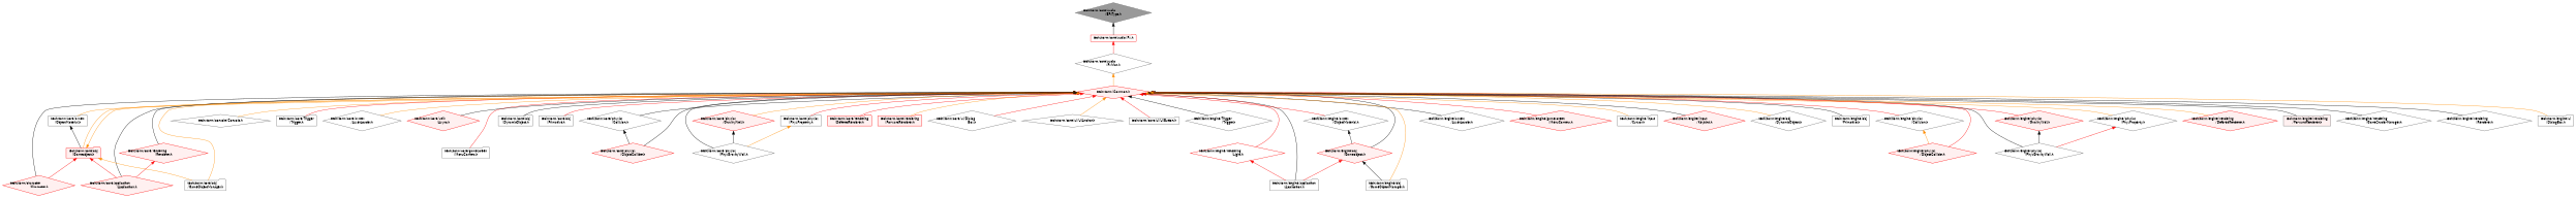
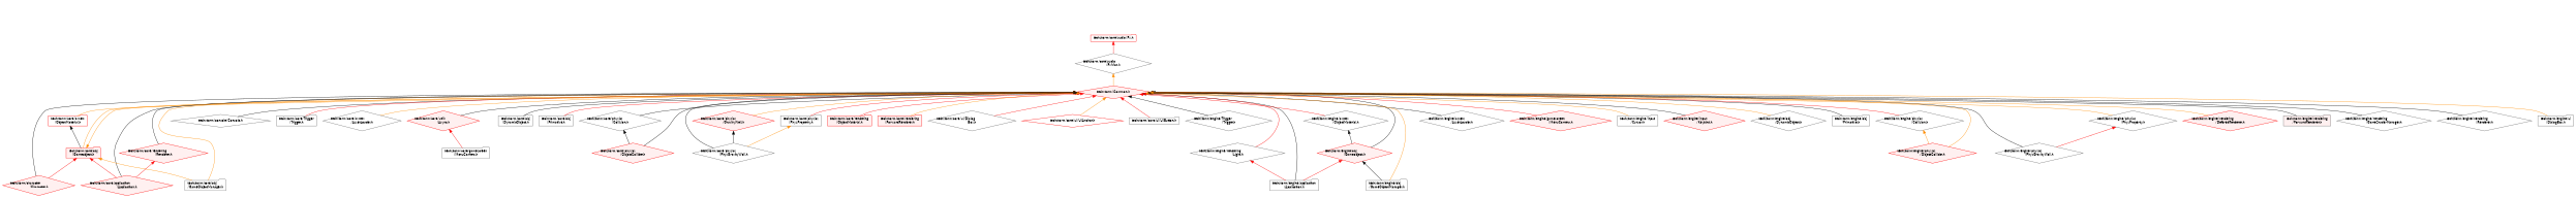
  digraph {
    fontname=Lato
    node [color=grey40 fillcolor=white fontname=Lato fontsize=10 shape=diamond style=filled]
    edge [color=black dir=back fontname=Lato fontsize=10 labelfontname=Helvetica labelfontsize=10 style=solid]
-   n1 [color=gray40 fillcolor=grey60 fontcolor=black height=0.2 label="techstorm/core/audio\l/EFxType.h" width=0.4]
    n2 [color=red height=0.2 label="techstorm/core/audio/Fx.h" shape=folder width=0.4]
    n3 [height=0.2 label="techstorm/core/audio\l/FxMan.h" width=0.4]
    n4 [color=red fillcolor="#FFF0F0" height=0.2 label="techstorm/Common.h" width=0.4]
    n5 [color=red fillcolor="#FFF0F0" height=0.2 label="techstorm/character\l/Character.h" width=0.4]
    n6 [height=0.2 label="techstorm/console/Console.h" width=0.4]
    n7 [height=0.2 label="techstorm/core/Trigger\l/Trigger.h" shape=folder width=0.4]
    n8 [color=red fillcolor="#FFF0F0" height=0.2 label="techstorm/core/application\l/Application.h" width=0.4]
    n9 [height=0.2 label="techstorm/core/assets\l/AssetLoader.h" width=0.4]
-   n10 [height=0.2 label="techstorm/core/assets\l/ObjectMaterial.h" shape=folder width=0.4]
+   n10 [color=red height=0.2 label="techstorm/core/assets\l/ObjectMaterial.h" shape=folder width=0.4]
    n11 [color=red fillcolor="#FFF0F0" height=0.2 label="techstorm/core/obj\l/Gameobject.h" shape=folder width=0.4]
    n12 [height=0.2 label="techstorm/core/obj\l/GameObjectManager.h" shape=folder width=0.4]
    n13 [height=0.2 label="techstorm/core/gamescreen\l/MenuCamera.h" shape=folder width=0.4]
    n14 [height=0.2 label="techstorm/core/obj\l/DynamicObject.h" shape=folder width=0.4]
    n15 [height=0.2 label="techstorm/core/obj\l/Primative.h" shape=folder width=0.4]
    n16 [height=0.2 label="techstorm/core/physics\l/Collision.h" width=0.4]
    n17 [color=red fillcolor="#FFF0F0" height=0.2 label="techstorm/core/physics\l/ObjectCollider.h" width=0.4]
    n18 [color=red fillcolor="#FFF0F0" height=0.2 label="techstorm/core/physics\l/GravityWell.h" width=0.4]
    n19 [height=0.2 label="techstorm/core/physics\l/PhysGravityWell.h" width=0.4]
    n20 [height=0.2 label="techstorm/core/physics\l/PhysProperty.h" shape=folder width=0.4]
-   n21 [color=red fillcolor="#FFF0F0" height=0.2 label="techstorm/core/rendering\l/DeferedRenderer.h" shape=folder width=0.4]
+   n21 [color=red fillcolor="#FFF0F0" height=0.2 label="techstorm/core/rendering\l/ObjectMaterial.h" shape=folder width=0.4]
    n22 [color=red fillcolor="#FFF0F0" height=0.2 label="techstorm/core/rendering\l/ForwardRenderer.h" shape=folder width=0.4]
    n23 [color=red fillcolor="#FFF0F0" height=0.2 label="techstorm/core/rendering\l/Renderer.h" width=0.4]
    n24 [height=0.2 label="techstorm/core/ui/Dialog\lBox.h" width=0.4]
-   n25 [height=0.2 label="techstorm/core/ui/UIAnchor.h" width=0.4]
+   n25 [color=red height=0.2 label="techstorm/core/ui/UIAnchor.h" width=0.4]
    n26 [height=0.2 label="techstorm/core/ui/UIButton.h" shape=folder width=0.4]
    n27 [color=red fillcolor="#FFF0F0" height=0.2 label="techstorm/core/utils\l/Async.h" width=0.4]
    n28 [height=0.2 label="techstorm/engine/Trigger\l/Trigger.h" width=0.4]
    n29 [height=0.2 label="techstorm/engine/application\l/Application.h" shape=folder width=0.4]
    n30 [height=0.2 label="techstorm/engine/assets\l/AssetLoader.h" width=0.4]
    n31 [height=0.2 label="techstorm/engine/assets\l/ObjectMaterial.h" width=0.4]
    n32 [color=red fillcolor="#FFF0F0" height=0.2 label="techstorm/engine/obj\l/Gameobject.h" width=0.4]
    n33 [height=0.2 label="techstorm/engine/obj\l/GameObjectManager.h" shape=folder width=0.4]
    n34 [color=red fillcolor="#FFF0F0" height=0.2 label="techstorm/engine/gamescreen\l/MenuCamera.h" width=0.4]
    n35 [height=0.2 label="techstorm/engine/input\l/Cursor.h" shape=folder width=0.4]
    n36 [color=red fillcolor="#FFF0F0" height=0.2 label="techstorm/engine/input\l/Keybind.h" width=0.4]
    n37 [height=0.2 label="techstorm/engine/obj\l/DynamicObject.h" width=0.4]
    n38 [height=0.2 label="techstorm/engine/obj\l/Primative.h" shape=folder width=0.4]
    n39 [height=0.2 label="techstorm/engine/physics\l/Collision.h" width=0.4]
    n40 [color=red fillcolor="#FFF0F0" height=0.2 label="techstorm/engine/physics\l/ObjectCollider.h" width=0.4]
-   n41 [color=red fillcolor="#FFF0F0" height=0.2 label="techstorm/engine/physics\l/GravityWell.h" width=0.4]
    n42 [height=0.2 label="techstorm/engine/physics\l/PhysGravityWell.h" width=0.4]
    n43 [height=0.2 label="techstorm/engine/physics\l/PhysProperty.h" width=0.4]
    n44 [color=red fillcolor="#FFF0F0" height=0.2 label="techstorm/engine/rendering\l/DeferedRenderer.h" width=0.4]
    n45 [fillcolor="#FFF0F0" height=0.2 label="techstorm/engine/rendering\l/ForwardRenderer.h" shape=folder width=0.4]
    n46 [height=0.2 label="techstorm/engine/rendering\l/GameShaderManager.h" width=0.4]
-   n47 [color=red height=0.2 label="techstorm/engine/rendering\l/Light.h" width=0.4]
+   n47 [height=0.2 label="techstorm/engine/rendering\l/Light.h" width=0.4]
    n48 [height=0.2 label="techstorm/engine/rendering\l/Renderer.h" width=0.4]
    n49 [height=0.2 label="techstorm/engine/ui\l/DialogBox.h" shape=folder width=0.4]
-   n1 -> n2
    n2 -> n3 [color=red]
    n3 -> n4 [color=darkorange]
    n4 -> n5
-   n4 -> n6 [color=darkorange]
+   n4 -> n6
    n4 -> n7 [color=red]
    n4 -> n8
    n4 -> n9 [color=darkorange]
    n4 -> n10 [color=darkorange]
    n4 -> n11 [color=darkorange]
    n4 -> n12 [color=darkorange]
-   n4 -> n13 [color=red]
+   n27 -> n13 [color=red]
    n4 -> n14
    n4 -> n15 [color=red]
    n4 -> n16
    n4 -> n17
    n4 -> n18 [color=darkorange]
    n4 -> n19
    n4 -> n20 [color=red]
    n4 -> n21 [color=red]
    n4 -> n22 [color=darkorange]
    n4 -> n23
    n4 -> n24 [color=red]
    n4 -> n25 [color=darkorange]
    n4 -> n26 [color=red]
    n4 -> n27
    n4 -> n28
    n4 -> n29
    n4 -> n30
    n4 -> n31 [color=red]
    n4 -> n32
    n4 -> n33 [color=darkorange]
    n4 -> n34 [color=red]
    n4 -> n35 [color=darkorange]
    n4 -> n36
    n4 -> n37 [color=darkorange]
    n4 -> n38
    n4 -> n39 [color=red]
-   n4 -> n40 [color=red]
-   n4 -> n41 [color=red]
+   n4 -> n40 [color=darkorange]
    n4 -> n42
    n4 -> n43 [color=darkorange]
    n4 -> n44 [color=darkorange]
    n4 -> n45
    n4 -> n46
    n4 -> n47 [color=red]
    n4 -> n48
    n4 -> n49 [color=darkorange]
    n10 -> n11
    n11 -> n4 [color=darkorange]
    n11 -> n5 [color=red]
    n11 -> n8 [color=red]
    n11 -> n12 [color=darkorange]
    n16 -> n17
    n18 -> n19
    n20 -> n19 [color=darkorange]
    n23 -> n8 [color=red]
    n31 -> n32
    n32 -> n29 [color=red]
    n32 -> n33
    n39 -> n40 [color=darkorange]
-   n41 -> n42
    n43 -> n42 [color=red]
    n47 -> n29 [color=red]
  }
